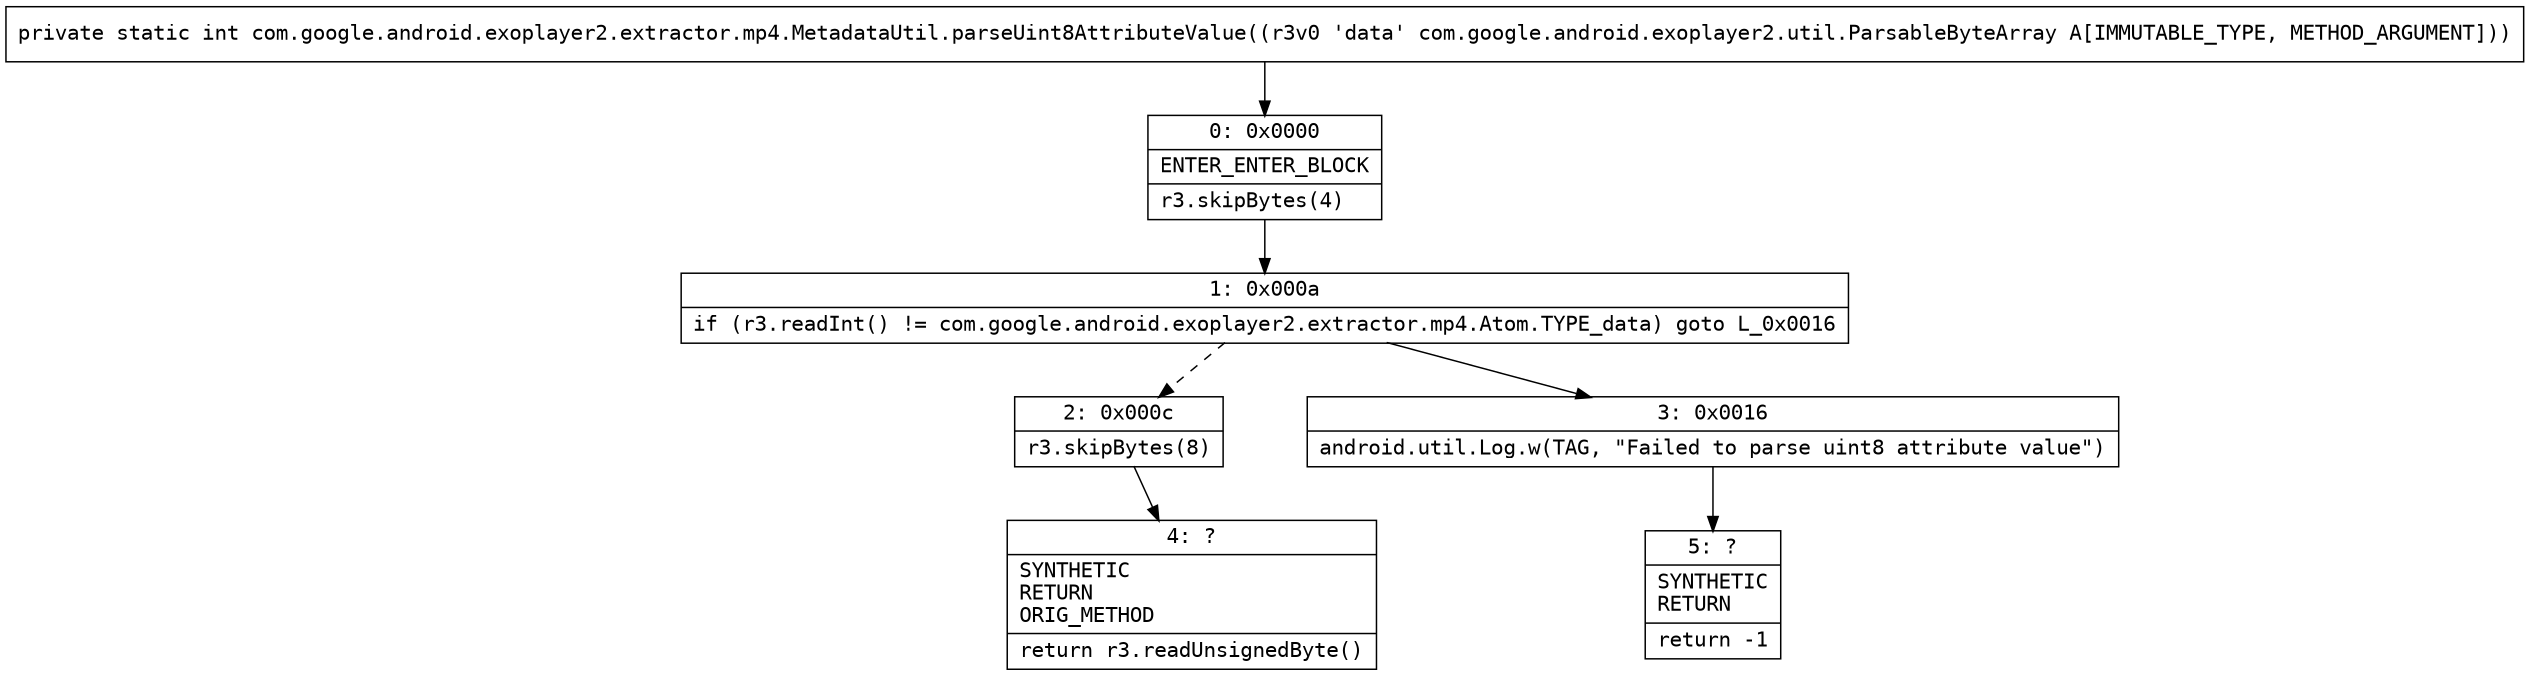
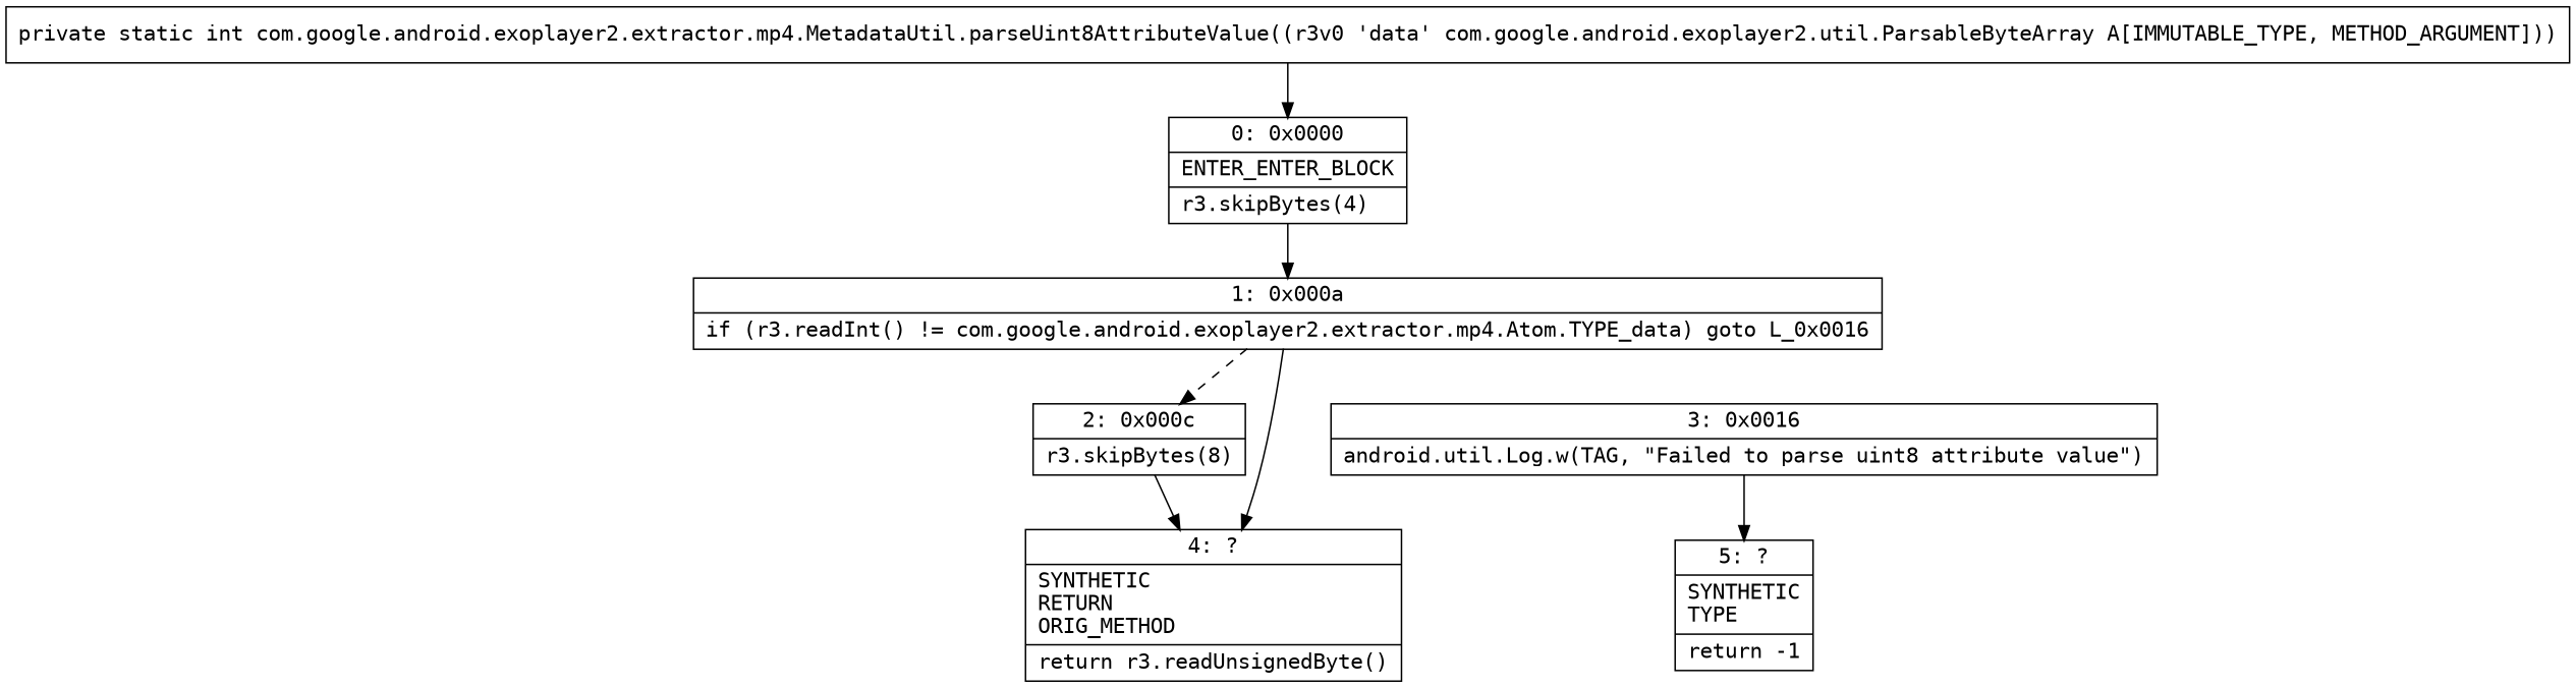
  digraph {
    fontname="DejaVu Sans Mono"
    node [fontname="DejaVu Sans Mono" shape=record]
    edge [fontname="DejaVu Sans Mono"]
    n1 [label="{0\:\ 0x0000|ENTER_ENTER_BLOCK\l|r3.skipBytes(4)\l}"]
    n2 [label="{1\:\ 0x000a|if (r3.readInt() != com.google.android.exoplayer2.extractor.mp4.Atom.TYPE_data) goto L_0x0016\l}"]
    n3 [label="{2\:\ 0x000c|r3.skipBytes(8)\l}"]
    n4 [label="{3\:\ 0x0016|android.util.Log.w(TAG, \"Failed to parse uint8 attribute value\")\l}"]
    n5 [label="{4\:\ ?|SYNTHETIC\lRETURN\lORIG_METHOD\l|return r3.readUnsignedByte()\l}"]
-   n6 [label="{5\:\ ?|SYNTHETIC\lRETURN\l|return \-1\l}"]
+   n6 [label="{5\:\ ?|SYNTHETIC\lTYPE\l|return \-1\l}"]
    n7 [label="{private static int com.google.android.exoplayer2.extractor.mp4.MetadataUtil.parseUint8AttributeValue((r3v0 'data' com.google.android.exoplayer2.util.ParsableByteArray A[IMMUTABLE_TYPE, METHOD_ARGUMENT])) }"]
    n1 -> n2
    n2 -> n3 [style=dashed]
-   n2 -> n4
+   n2 -> n5
    n3 -> n5
    n4 -> n6
    n7 -> n1
  }
